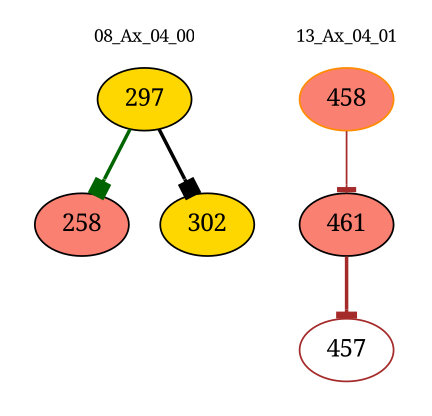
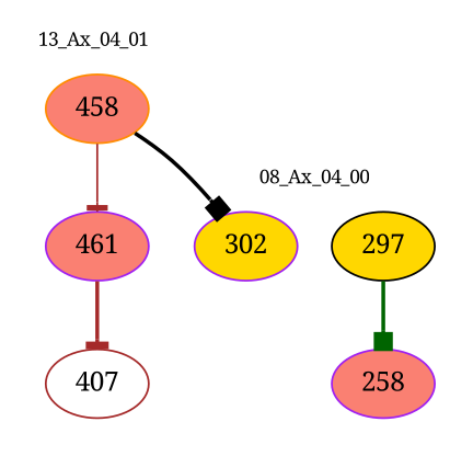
  digraph {
    fontname="Noto Serif"
    node [color=black fillcolor=salmon fontname="Noto Serif" style=filled]
    edge [arrowhead=box color=brown fontname="Noto Serif" style=bold]
    n1 [fillcolor=gold label=297]
-   n2 [label=258]
-   n3 [fillcolor=gold label=302]
+   n2 [color=purple label=258]
+   n3 [color=purple fillcolor=gold label=302]
    n4 [color=darkorange label=458]
-   n5 [color=brown fillcolor=white label=457]
-   n6 [label=461]
+   n5 [color=brown fillcolor=white label=407]
+   n6 [color=purple label=461]
    subgraph cluster_1 {
      color=white
      fontsize=10
      label="08_Ax_04_00"
      n1
      n2
      n3
    }
    subgraph cluster_2 {
      color=white
      fontsize=10
      label="13_Ax_04_01"
      n4
      n5
      n6
    }
    n1 -> n2 [color=darkgreen]
-   n1 -> n3 [color=black]
+   n4 -> n3 [color=black]
    n4 -> n6 [arrowhead=tee style=solid]
    n6 -> n5 [arrowhead=tee]
  }
